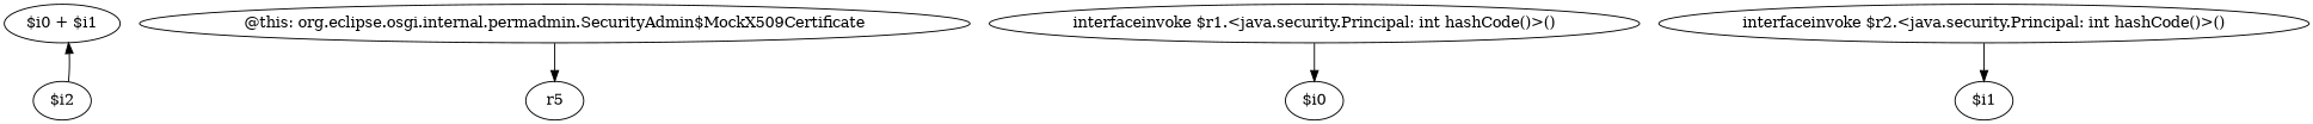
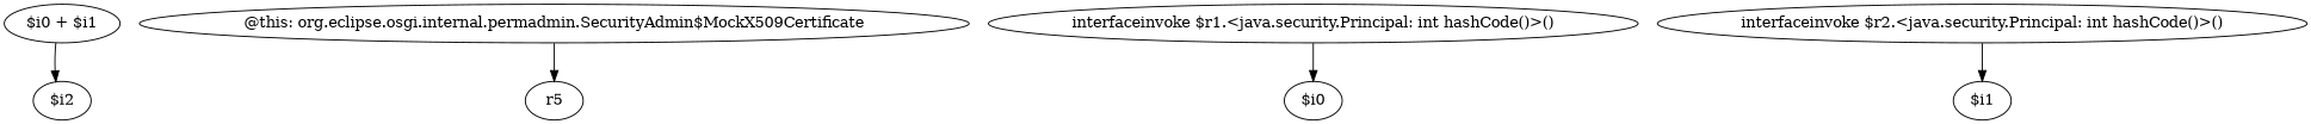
  digraph {
    n1 [label="$i0 + $i1"]
    n2 [label="$i2"]
    n3 [label="@this: org.eclipse.osgi.internal.permadmin.SecurityAdmin$MockX509Certificate"]
    n4 [label=r5]
    n5 [label="interfaceinvoke $r1.<java.security.Principal: int hashCode()>()"]
    n6 [label="$i0"]
    n7 [label="interfaceinvoke $r2.<java.security.Principal: int hashCode()>()"]
    n8 [label="$i1"]
-   n2 -> n1
+   n1 -> n2
    n3 -> n4
    n5 -> n6
    n7 -> n8
  }
